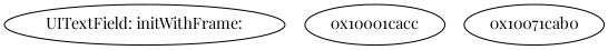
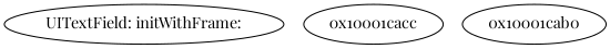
  digraph {
    fontname="Playfair Display"
    node [fontname="Playfair Display"]
    n1 [label="UITextField: initWithFrame:\n"]
    "0x10001cacc"
-   "0x10001cab0" [label="0x10071cab0"]
+   "0x10001cab0"
  }
